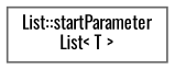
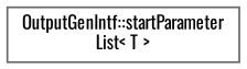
  digraph {
    rankdir=LR
    fontname=Oswald
-   n1 [color=grey40 fillcolor=white fontname=Oswald fontsize=10 height=0.2 label="List::startParameter\lList\< T \>" shape=box style=filled width=0.4]
+   n1 [color=grey40 fillcolor=white fontname=Oswald fontsize=10 height=0.2 label="OutputGenIntf::startParameter\lList\< T \>" shape=box style=filled width=0.4]
  }
